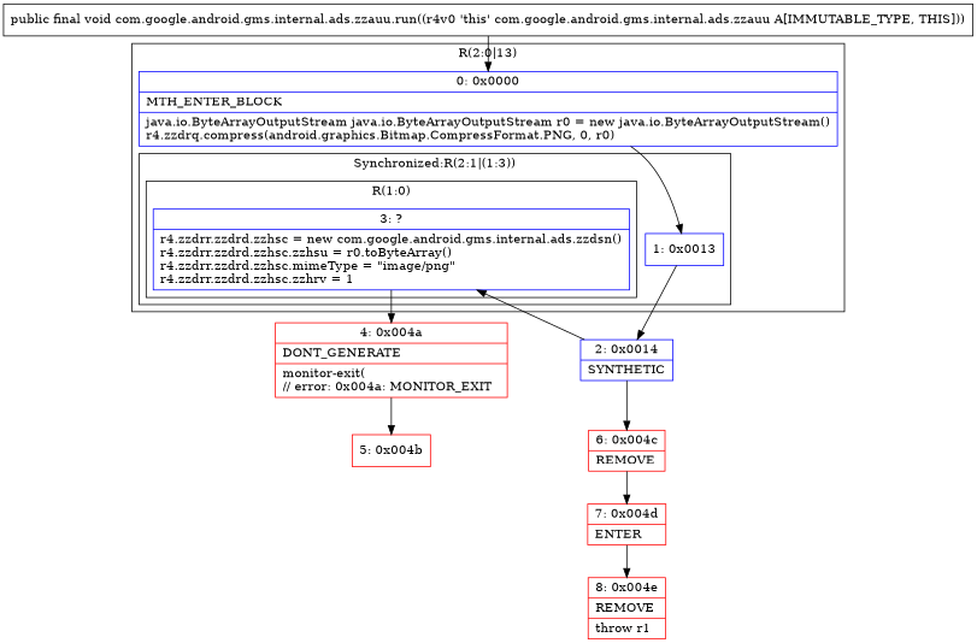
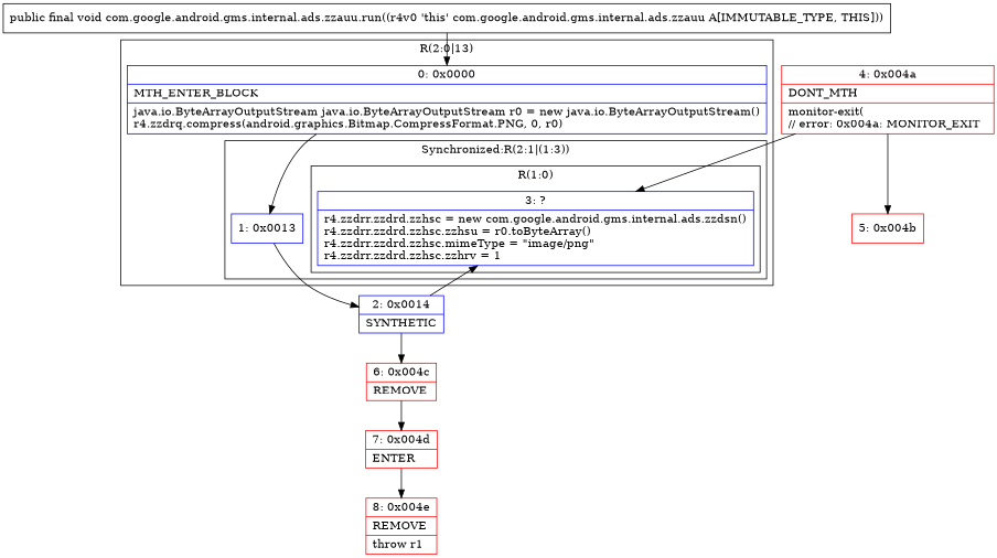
  digraph {
    node [color=red shape=record]
    n1 [color=blue label="{3\:\ ?|r4.zzdrr.zzdrd.zzhsc = new com.google.android.gms.internal.ads.zzdsn()\lr4.zzdrr.zzdrd.zzhsc.zzhsu = r0.toByteArray()\lr4.zzdrr.zzdrd.zzhsc.mimeType = \"image\/png\"\lr4.zzdrr.zzdrd.zzhsc.zzhrv = 1\l}"]
    n2 [color=blue label="{1\:\ 0x0013}"]
    n3 [color=blue label="{0\:\ 0x0000|MTH_ENTER_BLOCK\l|java.io.ByteArrayOutputStream java.io.ByteArrayOutputStream r0 = new java.io.ByteArrayOutputStream()\lr4.zzdrq.compress(android.graphics.Bitmap.CompressFormat.PNG, 0, r0)\l}"]
-   n4 [label="{4\:\ 0x004a|DONT_GENERATE\l|monitor\-exit(\l\/\/ error: 0x004a: MONITOR_EXIT  \l}"]
+   n4 [label="{4\:\ 0x004a|DONT_MTH\l|monitor\-exit(\l\/\/ error: 0x004a: MONITOR_EXIT  \l}"]
    n5 [color=blue label="{2\:\ 0x0014|SYNTHETIC\l}"]
    n6 [label="{6\:\ 0x004c|REMOVE\l}"]
    n7 [label="{5\:\ 0x004b}"]
    n8 [label="{7\:\ 0x004d|ENTER\l}"]
    n9 [label="{8\:\ 0x004e|REMOVE\l|throw r1\l}"]
    n10 [label="{public final void com.google.android.gms.internal.ads.zzauu.run((r4v0 'this' com.google.android.gms.internal.ads.zzauu A[IMMUTABLE_TYPE, THIS])) }" color=""]
    subgraph cluster_1 {
      label="R(2:0|13)"
      n3
      subgraph cluster_2 {
        label="Synchronized:R(2:1|(1:3))"
        n2
        subgraph cluster_3 {
          label="R(1:0)"
          n1
        }
      }
    }
-   n1 -> n4
+   n4 -> n1
    n2 -> n5
    n3 -> n2
    n4 -> n7
    n5 -> n1
    n5 -> n6
    n6 -> n8
    n8 -> n9
    n10 -> n3
  }
